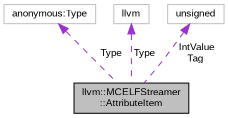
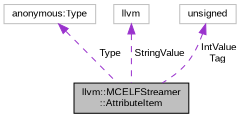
  digraph {
    fontname="Liberation Sans"
    node [color=grey75 fontname="Liberation Sans" fontsize=10 shape=record]
    edge [color=darkorchid3 dir=back fontname="Liberation Sans" fontsize=10 labelfontname=Helvetica labelfontsize=10 style=dashed]
    n1 [color=black fillcolor=grey75 fontcolor=black height=0.2 label="llvm::MCELFStreamer\l::AttributeItem" style=filled width=0.4]
    n2 [height=0.2 label="anonymous:Type" width=0.4]
    n3 [height=0.2 label=llvm width=0.4]
    n4 [height=0.2 label=unsigned width=0.4]
    n2 -> n1 [label=" Type"]
-   n3 -> n1 [label=" Type"]
+   n3 -> n1 [label=" StringValue"]
    n4 -> n1 [label=" IntValue\nTag"]
  }
